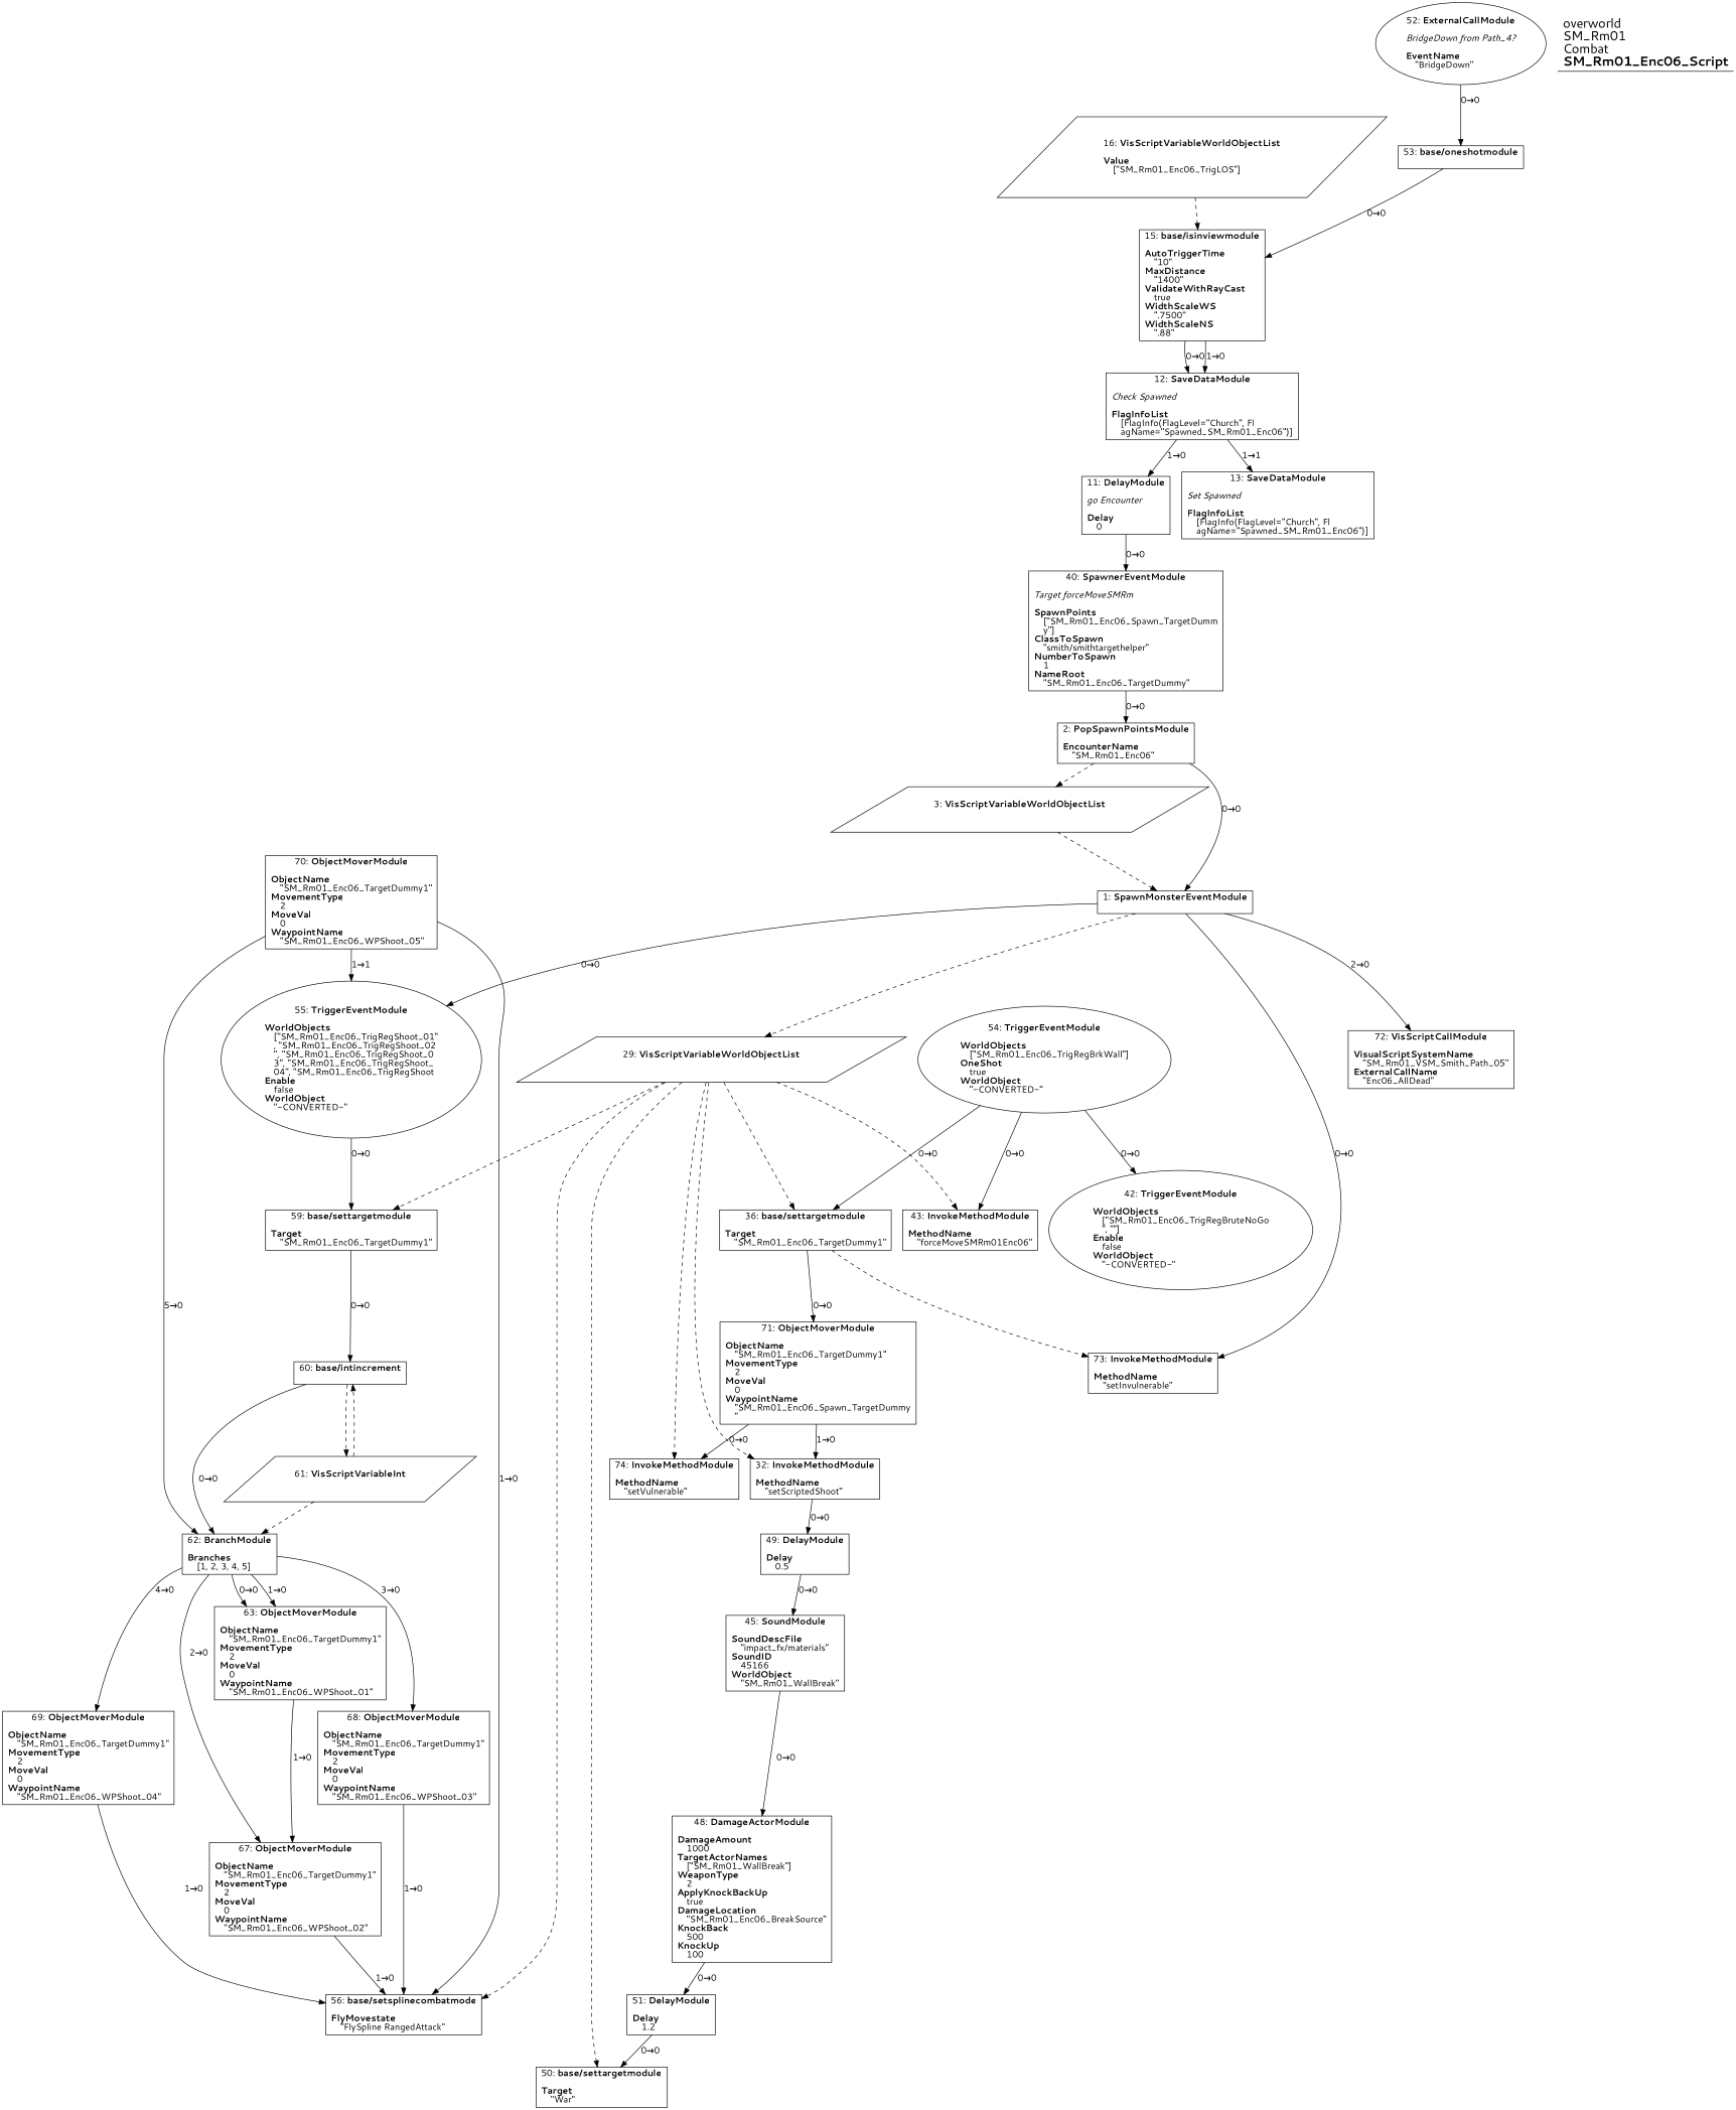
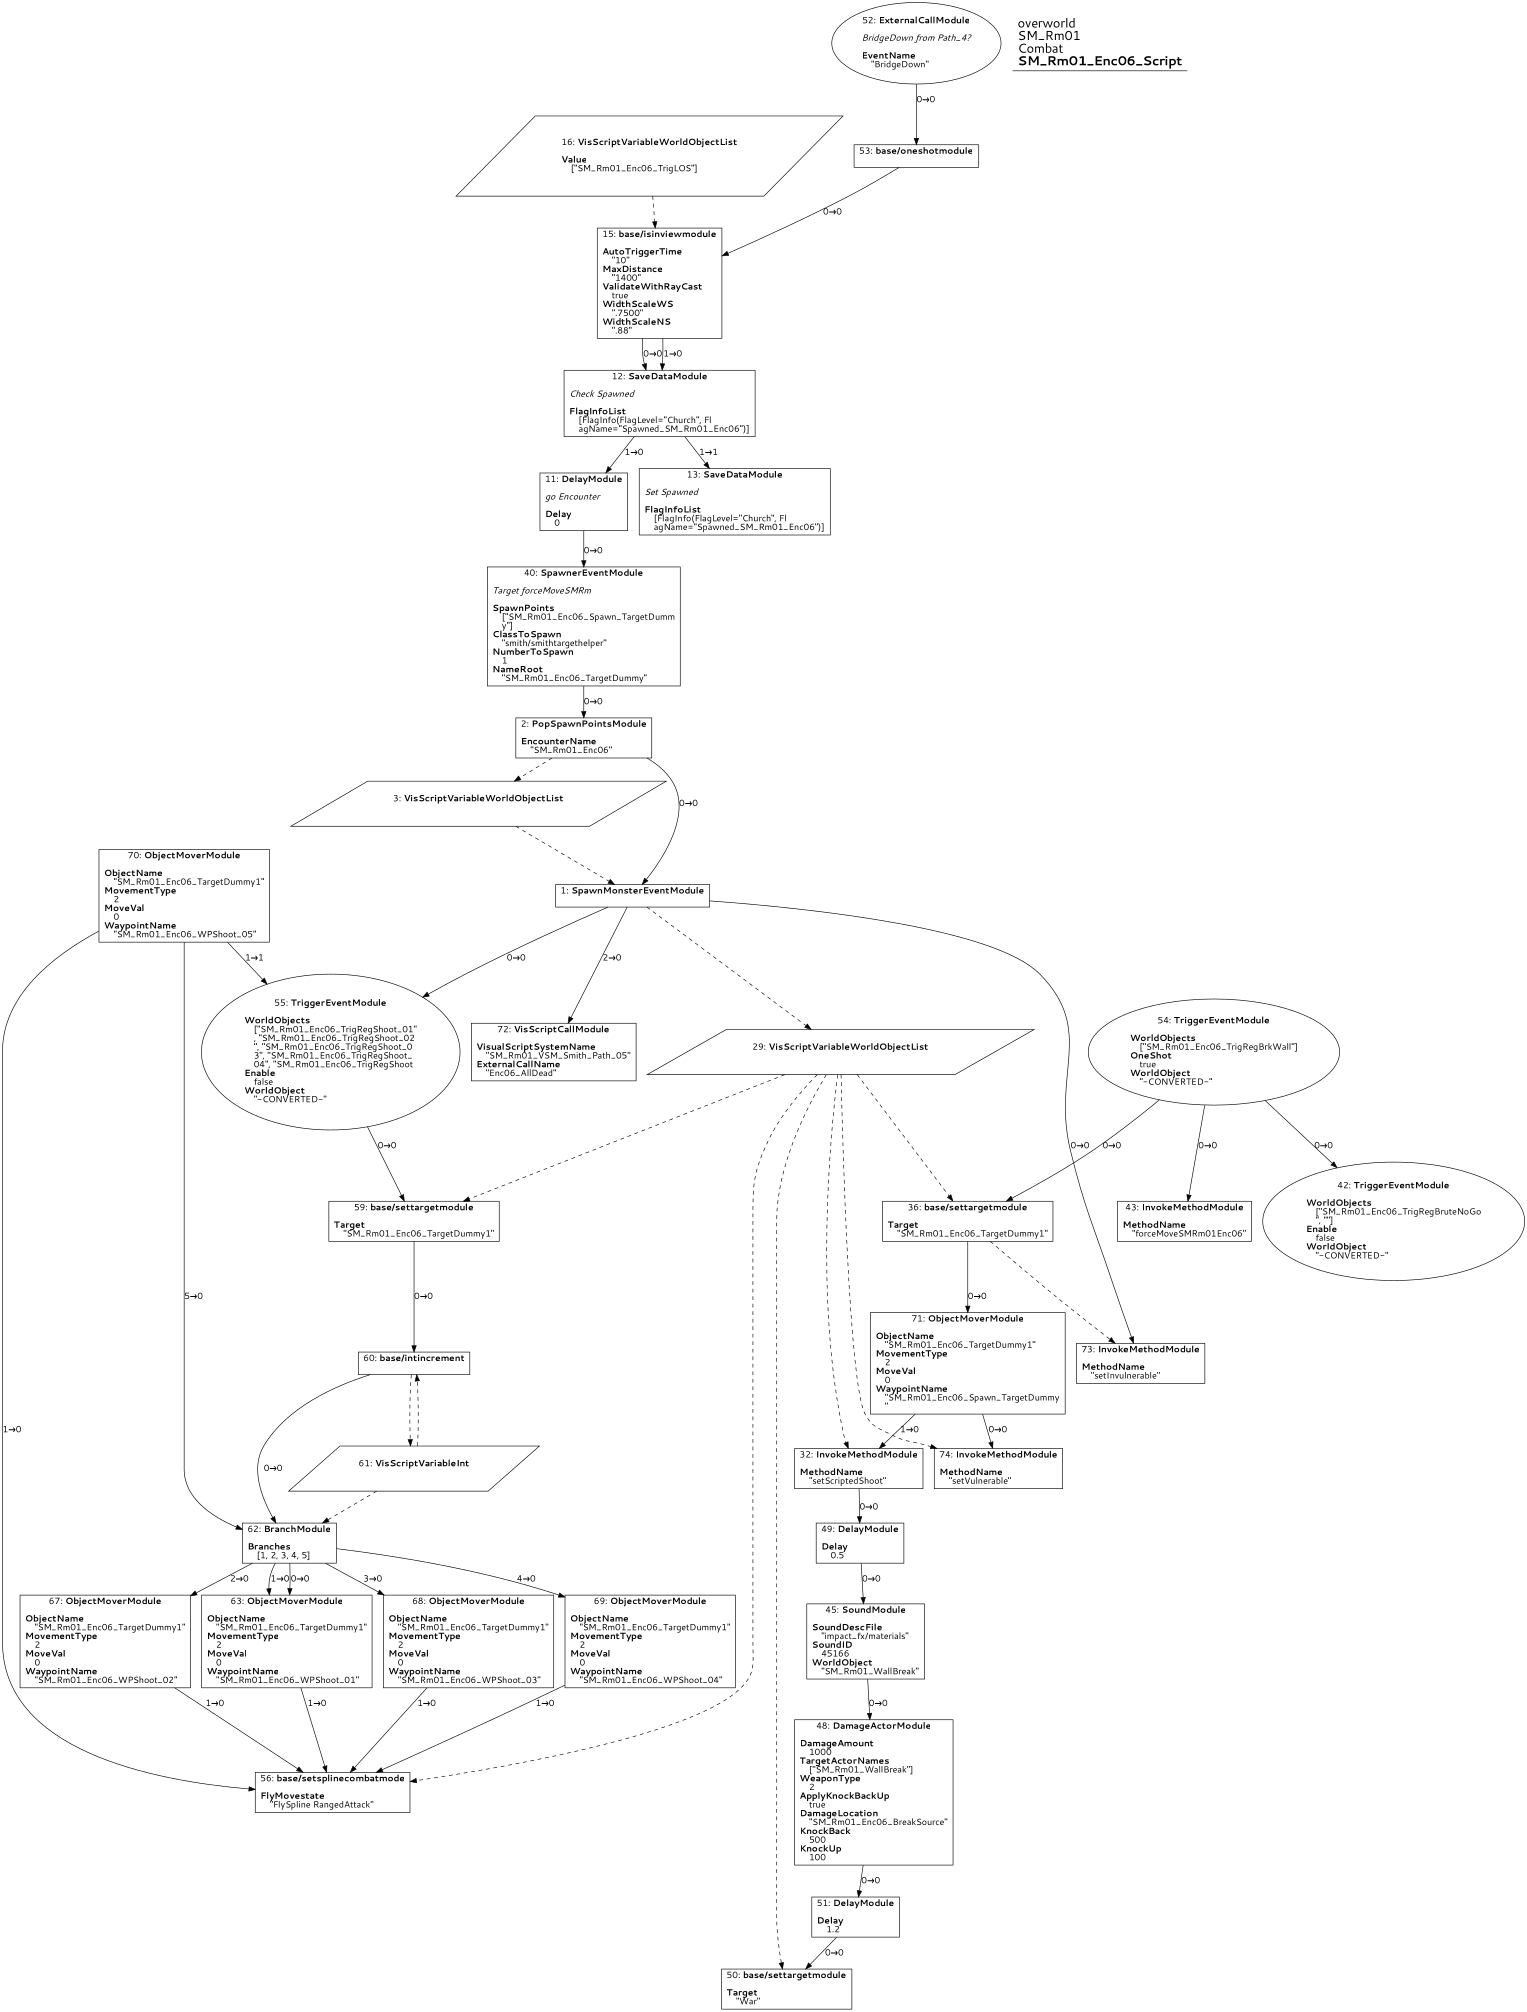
  digraph {
    fontname="Segoe UI"
    splines=spline
    node [fontname="Segoe UI" shape=box]
    edge [fontname="Segoe UI"]
    n1 [label=<1: <b>SpawnMonsterEventModule</b><br/><br/>>]
    n2 [label=<55: <b>TriggerEventModule</b><br/><br/><b>WorldObjects</b><br align="left"/>    [&quot;SM_Rm01_Enc06_TrigRegShoot_01&quot;<br align="left"/>    , &quot;SM_Rm01_Enc06_TrigRegShoot_02<br align="left"/>    &quot;, &quot;SM_Rm01_Enc06_TrigRegShoot_0<br align="left"/>    3&quot;, &quot;SM_Rm01_Enc06_TrigRegShoot_<br align="left"/>    04&quot;, &quot;SM_Rm01_Enc06_TrigRegShoot<br align="left"/><b>Enable</b><br align="left"/>    false<br align="left"/><b>WorldObject</b><br align="left"/>    &quot;-CONVERTED-&quot;<br align="left"/>> shape=oval]
    n3 [label=<72: <b>VisScriptCallModule</b><br/><br/><b>VisualScriptSystemName</b><br align="left"/>    &quot;SM_Rm01_VSM_Smith_Path_05&quot;<br align="left"/><b>ExternalCallName</b><br align="left"/>    &quot;Enc06_AllDead&quot;<br align="left"/>>]
    n4 [label=<73: <b>InvokeMethodModule</b><br/><br/><b>MethodName</b><br align="left"/>    &quot;setInvulnerable&quot;<br align="left"/>>]
    n5 [label=<29: <b>VisScriptVariableWorldObjectList</b><br/><br/>> shape=parallelogram]
    n6 [label=<59: <b>base/settargetmodule</b><br/><br/><b>Target</b><br align="left"/>    &quot;SM_Rm01_Enc06_TargetDummy1&quot;<br align="left"/>>]
    n7 [label=<32: <b>InvokeMethodModule</b><br/><br/><b>MethodName</b><br align="left"/>    &quot;setScriptedShoot&quot;<br align="left"/>>]
    n8 [label=<36: <b>base/settargetmodule</b><br/><br/><b>Target</b><br align="left"/>    &quot;SM_Rm01_Enc06_TargetDummy1&quot;<br align="left"/>>]
    n9 [label=<43: <b>InvokeMethodModule</b><br/><br/><b>MethodName</b><br align="left"/>    &quot;forceMoveSMRm01Enc06&quot;<br align="left"/>>]
    n10 [label=<50: <b>base/settargetmodule</b><br/><br/><b>Target</b><br align="left"/>    &quot;War&quot;<br align="left"/>>]
    n11 [label=<56: <b>base/setsplinecombatmode</b><br/><br/><b>FlyMovestate</b><br align="left"/>    &quot;FlySpline RangedAttack&quot;<br align="left"/>>]
    n12 [label=<74: <b>InvokeMethodModule</b><br/><br/><b>MethodName</b><br align="left"/>    &quot;setVulnerable&quot;<br align="left"/>>]
    n13 [label=<60: <b>base/intincrement</b><br/><br/>>]
    n14 [label=<3: <b>VisScriptVariableWorldObjectList</b><br/><br/>> shape=parallelogram]
    n15 [label=<49: <b>DelayModule</b><br/><br/><b>Delay</b><br align="left"/>    0.5<br align="left"/>>]
    n16 [label=<71: <b>ObjectMoverModule</b><br/><br/><b>ObjectName</b><br align="left"/>    &quot;SM_Rm01_Enc06_TargetDummy1&quot;<br align="left"/><b>MovementType</b><br align="left"/>    2<br align="left"/><b>MoveVal</b><br align="left"/>    0<br align="left"/><b>WaypointName</b><br align="left"/>    &quot;SM_Rm01_Enc06_Spawn_TargetDummy<br align="left"/>    &quot;<br align="left"/>>]
    n17 [label=<2: <b>PopSpawnPointsModule</b><br/><br/><b>EncounterName</b><br align="left"/>    &quot;SM_Rm01_Enc06&quot;<br align="left"/>>]
    n18 [label=<11: <b>DelayModule</b><br/><br/><i>go Encounter<br align="left"/></i><br align="left"/><b>Delay</b><br align="left"/>    0<br align="left"/>>]
    n19 [label=<40: <b>SpawnerEventModule</b><br/><br/><i>Target forceMoveSMRm<br align="left"/></i><br align="left"/><b>SpawnPoints</b><br align="left"/>    [&quot;SM_Rm01_Enc06_Spawn_TargetDumm<br align="left"/>    y&quot;]<br align="left"/><b>ClassToSpawn</b><br align="left"/>    &quot;smith/smithtargethelper&quot;<br align="left"/><b>NumberToSpawn</b><br align="left"/>    1<br align="left"/><b>NameRoot</b><br align="left"/>    &quot;SM_Rm01_Enc06_TargetDummy&quot;<br align="left"/>>]
    n20 [label=<12: <b>SaveDataModule</b><br/><br/><i>Check Spawned<br align="left"/></i><br align="left"/><b>FlagInfoList</b><br align="left"/>    [FlagInfo(FlagLevel=&quot;Church&quot;, Fl<br align="left"/>    agName=&quot;Spawned_SM_Rm01_Enc06&quot;)]<br align="left"/>>]
    n21 [label=<13: <b>SaveDataModule</b><br/><br/><i>Set Spawned<br align="left"/></i><br align="left"/><b>FlagInfoList</b><br align="left"/>    [FlagInfo(FlagLevel=&quot;Church&quot;, Fl<br align="left"/>    agName=&quot;Spawned_SM_Rm01_Enc06&quot;)]<br align="left"/>>]
    n22 [label=<15: <b>base/isinviewmodule</b><br/><br/><b>AutoTriggerTime</b><br align="left"/>    &quot;10&quot;<br align="left"/><b>MaxDistance</b><br align="left"/>    &quot;1400&quot;<br align="left"/><b>ValidateWithRayCast</b><br align="left"/>    true<br align="left"/><b>WidthScaleWS</b><br align="left"/>    &quot;.7500&quot;<br align="left"/><b>WidthScaleNS</b><br align="left"/>    &quot;.88&quot;<br align="left"/>>]
    n23 [label=<16: <b>VisScriptVariableWorldObjectList</b><br/><br/><b>Value</b><br align="left"/>    [&quot;SM_Rm01_Enc06_TrigLOS&quot;]<br align="left"/>> shape=parallelogram]
    n24 [label=<45: <b>SoundModule</b><br/><br/><b>SoundDescFile</b><br align="left"/>    &quot;impact_fx/materials&quot;<br align="left"/><b>SoundID</b><br align="left"/>    45166<br align="left"/><b>WorldObject</b><br align="left"/>    &quot;SM_Rm01_WallBreak&quot;<br align="left"/>>]
    n25 [label=<48: <b>DamageActorModule</b><br/><br/><b>DamageAmount</b><br align="left"/>    1000<br align="left"/><b>TargetActorNames</b><br align="left"/>    [&quot;SM_Rm01_WallBreak&quot;]<br align="left"/><b>WeaponType</b><br align="left"/>    2<br align="left"/><b>ApplyKnockBackUp</b><br align="left"/>    true<br align="left"/><b>DamageLocation</b><br align="left"/>    &quot;SM_Rm01_Enc06_BreakSource&quot;<br align="left"/><b>KnockBack</b><br align="left"/>    500<br align="left"/><b>KnockUp</b><br align="left"/>    100<br align="left"/>>]
    n26 [label=<42: <b>TriggerEventModule</b><br/><br/><b>WorldObjects</b><br align="left"/>    [&quot;SM_Rm01_Enc06_TrigRegBruteNoGo<br align="left"/>    &quot;, &quot;&quot;]<br align="left"/><b>Enable</b><br align="left"/>    false<br align="left"/><b>WorldObject</b><br align="left"/>    &quot;-CONVERTED-&quot;<br align="left"/>> shape=oval]
    n27 [label=<51: <b>DelayModule</b><br/><br/><b>Delay</b><br align="left"/>    1.2<br align="left"/>>]
    n28 [label=<52: <b>ExternalCallModule</b><br/><br/><i>BridgeDown from Path_4?<br align="left"/></i><br align="left"/><b>EventName</b><br align="left"/>    &quot;BridgeDown&quot;<br align="left"/>> shape=oval]
    n29 [label=<53: <b>base/oneshotmodule</b><br/><br/>>]
    n30 [label=<54: <b>TriggerEventModule</b><br/><br/><b>WorldObjects</b><br align="left"/>    [&quot;SM_Rm01_Enc06_TrigRegBrkWall&quot;]<br align="left"/><b>OneShot</b><br align="left"/>    true<br align="left"/><b>WorldObject</b><br align="left"/>    &quot;-CONVERTED-&quot;<br align="left"/>> shape=oval]
    n31 [label=<62: <b>BranchModule</b><br/><br/><b>Branches</b><br align="left"/>    [1, 2, 3, 4, 5]<br align="left"/>>]
    n32 [label=<61: <b>VisScriptVariableInt</b><br/><br/>> shape=parallelogram]
    n33 [label=<63: <b>ObjectMoverModule</b><br/><br/><b>ObjectName</b><br align="left"/>    &quot;SM_Rm01_Enc06_TargetDummy1&quot;<br align="left"/><b>MovementType</b><br align="left"/>    2<br align="left"/><b>MoveVal</b><br align="left"/>    0<br align="left"/><b>WaypointName</b><br align="left"/>    &quot;SM_Rm01_Enc06_WPShoot_01&quot;<br align="left"/>>]
    n34 [label=<67: <b>ObjectMoverModule</b><br/><br/><b>ObjectName</b><br align="left"/>    &quot;SM_Rm01_Enc06_TargetDummy1&quot;<br align="left"/><b>MovementType</b><br align="left"/>    2<br align="left"/><b>MoveVal</b><br align="left"/>    0<br align="left"/><b>WaypointName</b><br align="left"/>    &quot;SM_Rm01_Enc06_WPShoot_02&quot;<br align="left"/>>]
    n35 [label=<68: <b>ObjectMoverModule</b><br/><br/><b>ObjectName</b><br align="left"/>    &quot;SM_Rm01_Enc06_TargetDummy1&quot;<br align="left"/><b>MovementType</b><br align="left"/>    2<br align="left"/><b>MoveVal</b><br align="left"/>    0<br align="left"/><b>WaypointName</b><br align="left"/>    &quot;SM_Rm01_Enc06_WPShoot_03&quot;<br align="left"/>>]
    n36 [label=<69: <b>ObjectMoverModule</b><br/><br/><b>ObjectName</b><br align="left"/>    &quot;SM_Rm01_Enc06_TargetDummy1&quot;<br align="left"/><b>MovementType</b><br align="left"/>    2<br align="left"/><b>MoveVal</b><br align="left"/>    0<br align="left"/><b>WaypointName</b><br align="left"/>    &quot;SM_Rm01_Enc06_WPShoot_04&quot;<br align="left"/>>]
    n37 [label=<70: <b>ObjectMoverModule</b><br/><br/><b>ObjectName</b><br align="left"/>    &quot;SM_Rm01_Enc06_TargetDummy1&quot;<br align="left"/><b>MovementType</b><br align="left"/>    2<br align="left"/><b>MoveVal</b><br align="left"/>    0<br align="left"/><b>WaypointName</b><br align="left"/>    &quot;SM_Rm01_Enc06_WPShoot_05&quot;<br align="left"/>>]
    n38 [label=<<font point-size="20">overworld<br align="left"/>SM_Rm01<br align="left"/>Combat<br align="left"/><b>SM_Rm01_Enc06_Script</b><br align="left"/></font>> shape=underline]
    n1 -> n2 [label="0→0"]
    n1 -> n3 [label="2→0"]
    n1 -> n4 [label="0→0"]
    n1 -> n5 [style=dashed]
    n2 -> n6 [label="0→0"]
    n5 -> n6 [style=dashed]
    n5 -> n7 [style=dashed]
    n5 -> n8 [style=dashed]
-   n5 -> n9 [style=dashed]
    n5 -> n10 [style=dashed]
    n5 -> n11 [style=dashed]
    n5 -> n12 [style=dashed]
    n6 -> n13 [label="0→0"]
    n7 -> n15 [label="0→0"]
    n8 -> n4 [style=dashed]
    n8 -> n16 [label="0→0"]
    n13 -> n31 [label="0→0"]
    n13 -> n32 [style=dashed]
    n14 -> n1 [style=dashed]
    n15 -> n24 [label="0→0"]
    n16 -> n7 [label="1→0"]
    n16 -> n12 [label="0→0"]
    n17 -> n1 [label="0→0"]
    n17 -> n14 [style=dashed]
    n18 -> n19 [label="0→0"]
    n19 -> n17 [label="0→0"]
    n20 -> n18 [label="1→0"]
    n20 -> n21 [label="1→1"]
    n22 -> n20 [label="0→0"]
    n22 -> n20 [label="1→0"]
    n23 -> n22 [style=dashed]
    n24 -> n25 [label="0→0"]
    n25 -> n27 [label="0→0"]
    n27 -> n10 [label="0→0"]
    n28 -> n29 [label="0→0"]
    n29 -> n22 [label="0→0"]
    n30 -> n8 [label="0→0"]
    n30 -> n9 [label="0→0"]
    n30 -> n26 [label="0→0"]
    n31 -> n33 [label="1→0"]
    n31 -> n33 [label="0→0"]
    n31 -> n34 [label="2→0"]
    n31 -> n35 [label="3→0"]
    n31 -> n36 [label="4→0"]
    n32 -> n13 [style=dashed]
    n32 -> n31 [style=dashed]
-   n33 -> n34 [label="1→0"]
+   n33 -> n11 [label="1→0"]
    n34 -> n11 [label="1→0"]
    n35 -> n11 [label="1→0"]
    n36 -> n11 [label="1→0"]
    n37 -> n2 [label="1→1"]
    n37 -> n11 [label="1→0"]
    n37 -> n31 [label="5→0"]
  }
